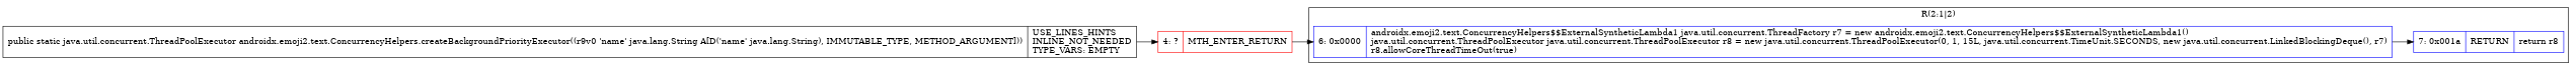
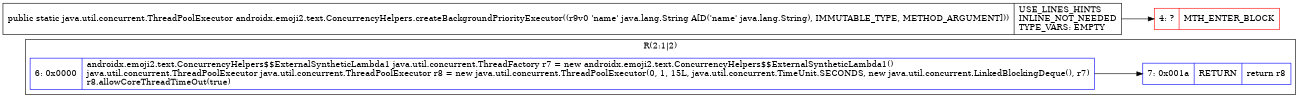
  digraph {
    rankdir=LR
    node [color=blue shape=record]
    n1 [label="{6\:\ 0x0000|androidx.emoji2.text.ConcurrencyHelpers$$ExternalSyntheticLambda1 java.util.concurrent.ThreadFactory r7 = new androidx.emoji2.text.ConcurrencyHelpers$$ExternalSyntheticLambda1()\ljava.util.concurrent.ThreadPoolExecutor java.util.concurrent.ThreadPoolExecutor r8 = new java.util.concurrent.ThreadPoolExecutor(0, 1, 15L, java.util.concurrent.TimeUnit.SECONDS, new java.util.concurrent.LinkedBlockingDeque(), r7)\lr8.allowCoreThreadTimeOut(true)\l}"]
    n2 [label="{7\:\ 0x001a|RETURN\l|return r8\l}"]
-   n3 [color=red label="{4\:\ ?|MTH_ENTER_RETURN\l}"]
+   n3 [color=red label="{4\:\ ?|MTH_ENTER_BLOCK\l}"]
    n4 [label="{public static java.util.concurrent.ThreadPoolExecutor androidx.emoji2.text.ConcurrencyHelpers.createBackgroundPriorityExecutor((r9v0 'name' java.lang.String A[D('name' java.lang.String), IMMUTABLE_TYPE, METHOD_ARGUMENT]))  | USE_LINES_HINTS\lINLINE_NOT_NEEDED\lTYPE_VARS: EMPTY\l}" color=""]
    subgraph cluster_1 {
      label="R(2:1|2)"
      n1
      n2
    }
    n1 -> n2
-   n3 -> n1
    n4 -> n3
  }
